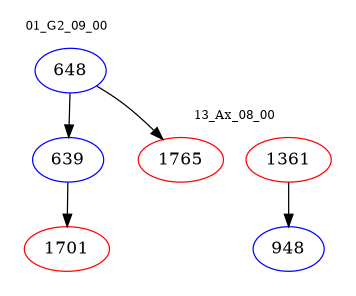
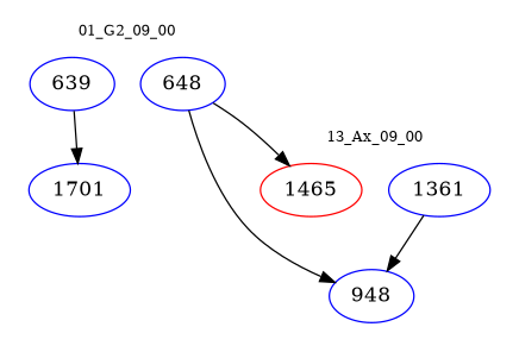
  digraph {
    node [color=blue]
    edge [color=black]
-   n1 [color=red label=1361]
+   n1 [label=1361]
    n2 [label=948]
-   n3 [color=red label=1765]
+   n3 [color=red label=1465]
    n4 [label=648]
    n5 [label=639]
-   n6 [color=red label=1701]
+   n6 [label=1701]
    subgraph cluster_1 {
      color=white
      fontsize=10
-     label="13_Ax_08_00"
+     label="13_Ax_09_00"
      n1
      n2
      n3
    }
    subgraph cluster_2 {
      color=white
      fontsize=10
      label="01_G2_09_00"
      n4
      n5
      n6
    }
    n1 -> n2
    n4 -> n3
-   n4 -> n5
+   n4 -> n2
    n5 -> n6
  }
